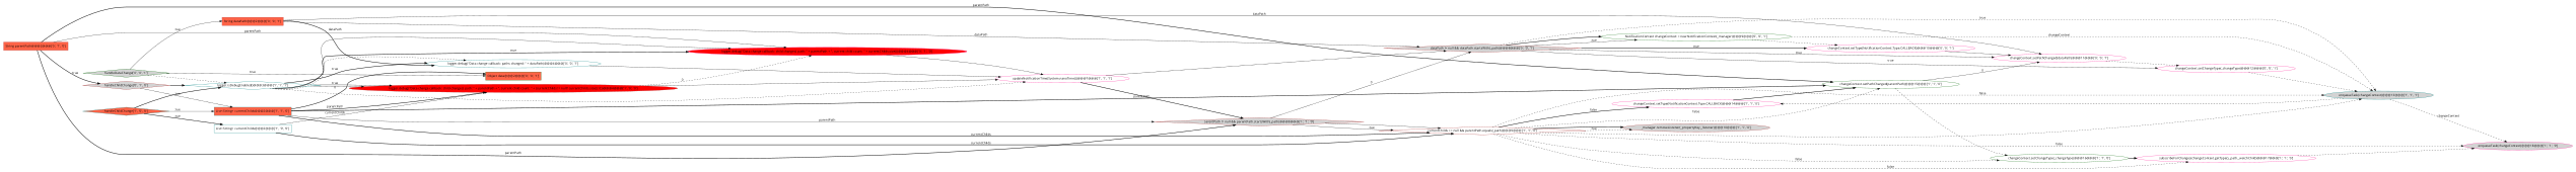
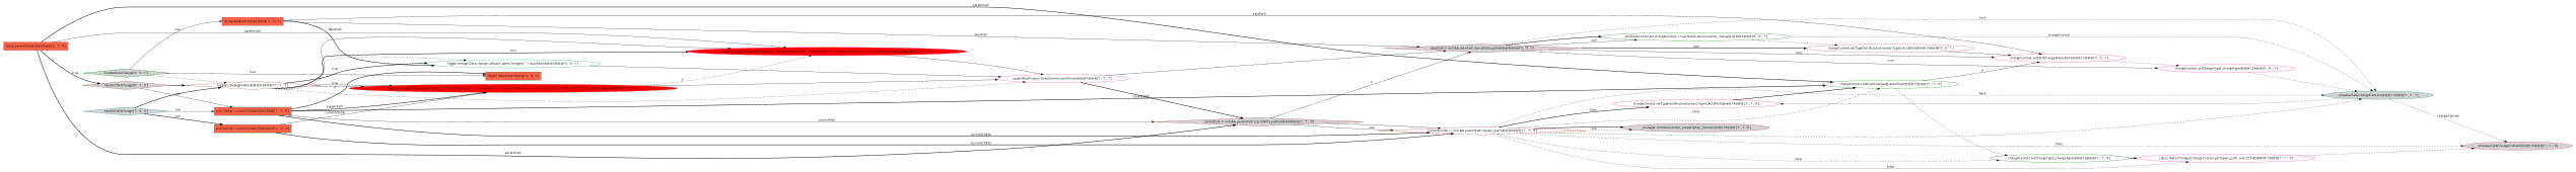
  digraph {
    fontname="Open Sans"
    rankdir=LR
    node [color=brown fillcolor=white fontname="Open Sans" shape=ellipse style=filled]
    edge [fontname="Open Sans" style=solid]
    n1 [color=deeppink label="changeContext.setType(NotificationContext.Type.CALLBACK)@@@14@@@['1', '1', '0']"]
    n2 [color=darkgreen label="changeContext.setPathChanged(parentPath)@@@15@@@['1', '1', '0']"]
    n3 [color=deeppink label="changeContext.setPathChanged(dataPath)@@@11@@@['0', '0', '1']"]
    n4 [color=darkgreen label="changeContext.setChangeType(_changeType)@@@16@@@['1', '1', '0']"]
-   n5 [color=teal label="List<String> currentChilds@@@2@@@['1', '0', '0']" shape=box]
+   n5 [color=teal fillcolor=tomato label="List<String> currentChilds@@@2@@@['1', '0', '0']" shape=box]
    n6 [fillcolor=red label="logger.debug(\"Data change callback: child changed, path: \" + parentPath + \", current child count: \" + (currentChilds != null? currentChilds.size(): 0))@@@4@@@['1', '0', '0']"]
    n7 [label="currentChilds == null && parentPath.equals(_path)@@@9@@@['1', '1', '0']" shape=diamond]
    n8 [color=deeppink label="updateNotificationTime(System.nanoTime())@@@7@@@['1', '1', '1']"]
    n9 [color=deeppink fillcolor=red label="logger.debug(\"Data change callback: child changed, path: \" + parentPath + \", current child count: \" + currentChilds.size())@@@4@@@['0', '1', '0']"]
    n10 [color=deeppink fillcolor=lightgray label="enqueueTask(changeContext)@@@18@@@['1', '1', '0']"]
    n11 [fillcolor=lightgray label="_manager.removeListener(_propertyKey,_listener)@@@10@@@['1', '1', '0']"]
    n12 [color=teal fillcolor=lightgray label="enqueueTask(changeContext)@@@13@@@['1', '1', '1']"]
    n13 [color=deeppink label="subscribeForChanges(changeContext.getType(),_path,_watchChild)@@@17@@@['1', '1', '0']"]
    n14 [fillcolor=tomato label="String dataPath@@@2@@@['0', '0', '1']" shape=box]
    n15 [color=teal label="logger.debug(\"Data change callback: paths changed: \" + dataPath)@@@4@@@['0', '0', '1']"]
    n16 [fillcolor=lightgray label="dataPath != null && dataPath.startsWith(_path)@@@8@@@['0', '0', '1']" shape=diamond]
    n17 [color=darkgreen label="NotificationContext changeContext = new NotificationContext(_manager)@@@9@@@['0', '0', '1']"]
    n18 [color=deeppink label="changeContext.setType(NotificationContext.Type.CALLBACK)@@@10@@@['0', '0', '1']"]
    n19 [color=deeppink label="changeContext.setChangeType(_changeType)@@@12@@@['0', '0', '1']"]
    n20 [color=darkgreen fillcolor=lightgray label="handleDataChange['0', '0', '1']" shape=diamond]
-   n21 [color=teal label="logger.isDebugEnabled()@@@3@@@['1', '1', '1']" shape=diamond]
+   n21 [label="logger.isDebugEnabled()@@@3@@@['1', '1', '1']" shape=diamond]
    n22 [color=darkgreen fillcolor=tomato label="Object data@@@2@@@['0', '0', '1']" shape=box]
    n23 [fillcolor=lightgray label="handleChildChange['0', '1', '0']" shape=diamond]
    n24 [color=teal fillcolor=tomato label="List<String> currentChilds@@@2@@@['1', '1', '0']" shape=box]
    n25 [fillcolor=lightgray label="parentPath != null && parentPath.startsWith(_path)@@@8@@@['1', '1', '0']" shape=diamond]
    n26 [fillcolor=tomato label="String parentPath@@@2@@@['0', '1', '0']" shape=box]
-   n27 [color=teal fillcolor=tomato label="handleChildChange['1', '0', '0']" shape=diamond]
+   n27 [color=teal fillcolor=lightgray label="handleChildChange['1', '0', '0']" shape=diamond]
    n1 -> n2 [style=bold]
    n2 -> n3 [label=0]
    n2 -> n4 [style=dashed]
    n3 -> n19 [style=dashed]
    n4 -> n13 [style=bold]
    n5 -> n6 [label=currentChilds]
    n5 -> n7 [label=currentChilds style=bold]
    n6 -> n8
    n6 -> n9 [label=0 style=dashed]
    n7 -> n1 [label=false style=bold]
    n7 -> n2 [label=false style=dashed]
    n7 -> n4 [label=false style=dashed]
    n7 -> n10 [label=false style=dashed]
    n7 -> n11 [label=true style=dashed]
    n7 -> n11 [style=bold]
    n7 -> n12 [style=dashed]
    n7 -> n12 [label=false style=dashed]
    n7 -> n13 [label=false style=dashed]
    n8 -> n16
    n8 -> n25 [style=bold]
    n9 -> n8
    n12 -> n1 [style=dashed]
    n12 -> n10 [label=changeContext style=dashed]
    n13 -> n10 [style=dashed]
    n14 -> n3 [label=dataPath]
    n14 -> n15 [label=dataPath style=bold]
    n14 -> n16 [label=dataPath]
    n15 -> n8
    n16 -> n3 [label=true]
    n16 -> n12 [label=true style=dashed]
    n16 -> n17 [style=bold]
    n16 -> n17 [label=true]
    n16 -> n18 [label=true style=bold]
    n16 -> n19 [label=true]
    n17 -> n12 [label=changeContext style=dashed]
    n17 -> n18 [style=dashed]
    n18 -> n3
    n19 -> n12 [style=dashed]
    n20 -> n14 [label=true]
    n20 -> n21 [style=dashed]
    n20 -> n22 [label=true]
    n21 -> n6
    n21 -> n6 [label=true]
    n21 -> n8 [style=dashed]
    n21 -> n9
    n21 -> n9 [label=true style=bold]
    n21 -> n15 [style=dashed]
    n21 -> n15 [label=true style=bold]
    n23 -> n21 [style=bold]
    n23 -> n24 [label=true]
    n24 -> n2 [label=parentPath style=bold]
    n24 -> n6 [label=parentPath style=bold]
    n24 -> n7 [label=currentChilds style=bold]
    n24 -> n22 [label=0 style=bold]
    n24 -> n25 [label=parentPath]
    n25 -> n7
    n25 -> n7 [label=true]
    n25 -> n16 [label=0]
    n26 -> n2 [label=parentPath style=bold]
    n26 -> n9 [label=parentPath]
    n26 -> n23 [label=true style=bold]
    n26 -> n25 [label=parentPath style=bold]
    n27 -> n5 [label=true style=bold]
    n27 -> n21 [style=bold]
    n27 -> n24 [label=true]
  }
